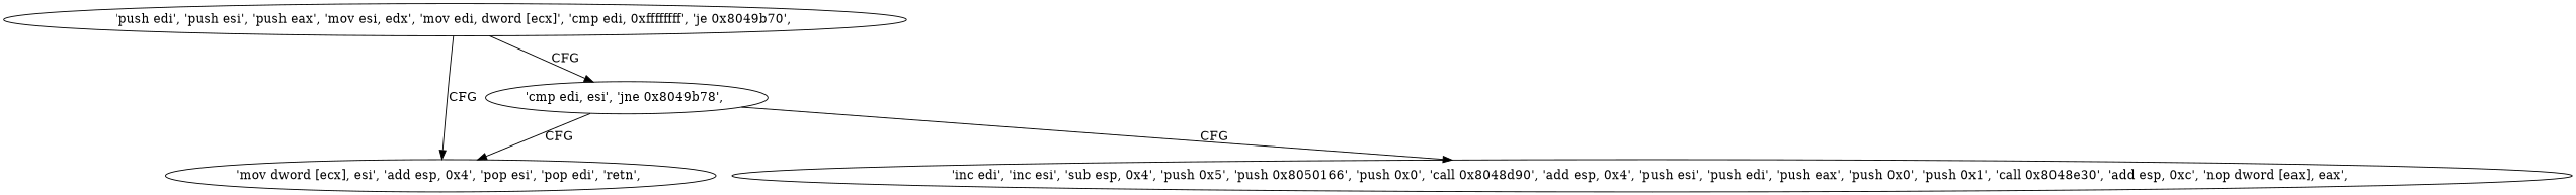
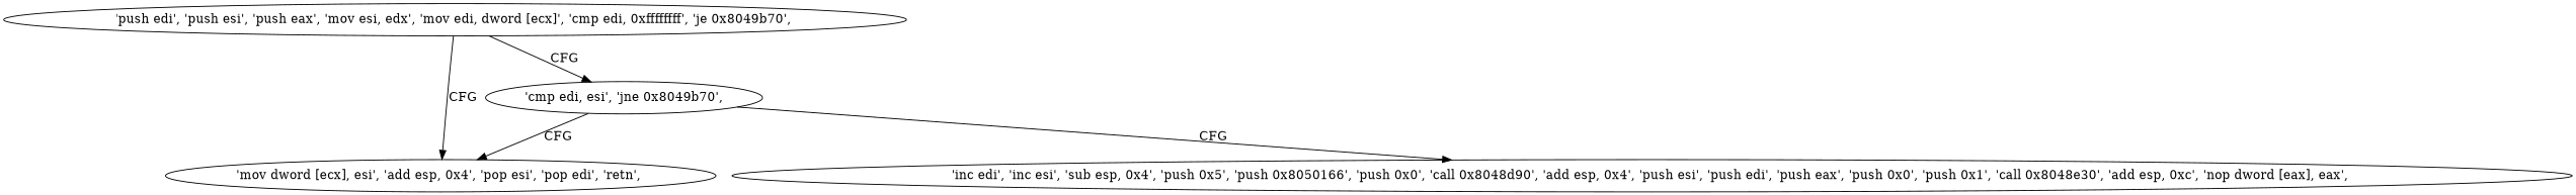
  digraph {
    n1 [label="'push edi', 'push esi', 'push eax', 'mov esi, edx', 'mov edi, dword [ecx]', 'cmp edi, 0xffffffff', 'je 0x8049b70', "]
    n2 [label="'mov dword [ecx], esi', 'add esp, 0x4', 'pop esi', 'pop edi', 'retn', "]
-   n3 [label="'cmp edi, esi', 'jne 0x8049b78', "]
+   n3 [label="'cmp edi, esi', 'jne 0x8049b70',"]
    n4 [label="'inc edi', 'inc esi', 'sub esp, 0x4', 'push 0x5', 'push 0x8050166', 'push 0x0', 'call 0x8048d90', 'add esp, 0x4', 'push esi', 'push edi', 'push eax', 'push 0x0', 'push 0x1', 'call 0x8048e30', 'add esp, 0xc', 'nop dword [eax], eax', "]
    n1 -> n2 [label=CFG]
    n1 -> n3 [label=CFG]
    n3 -> n2 [label=CFG]
    n3 -> n4 [label=CFG]
  }
